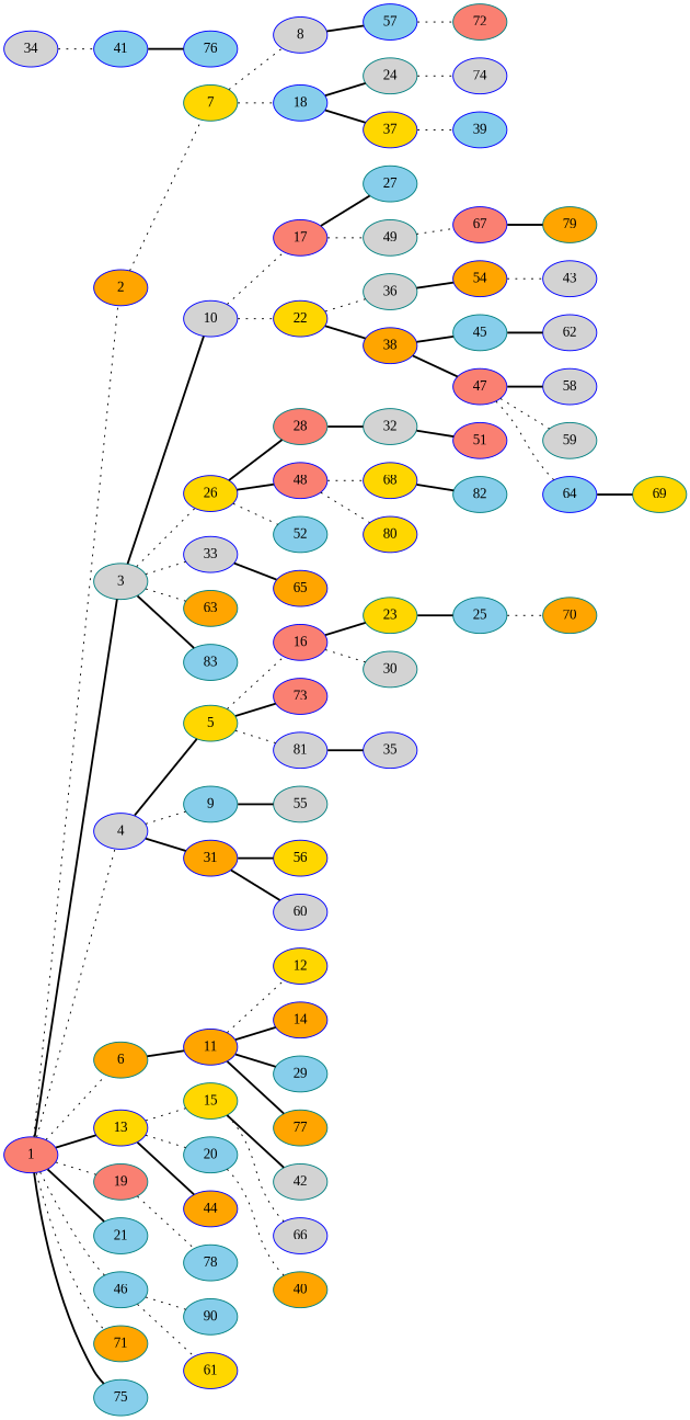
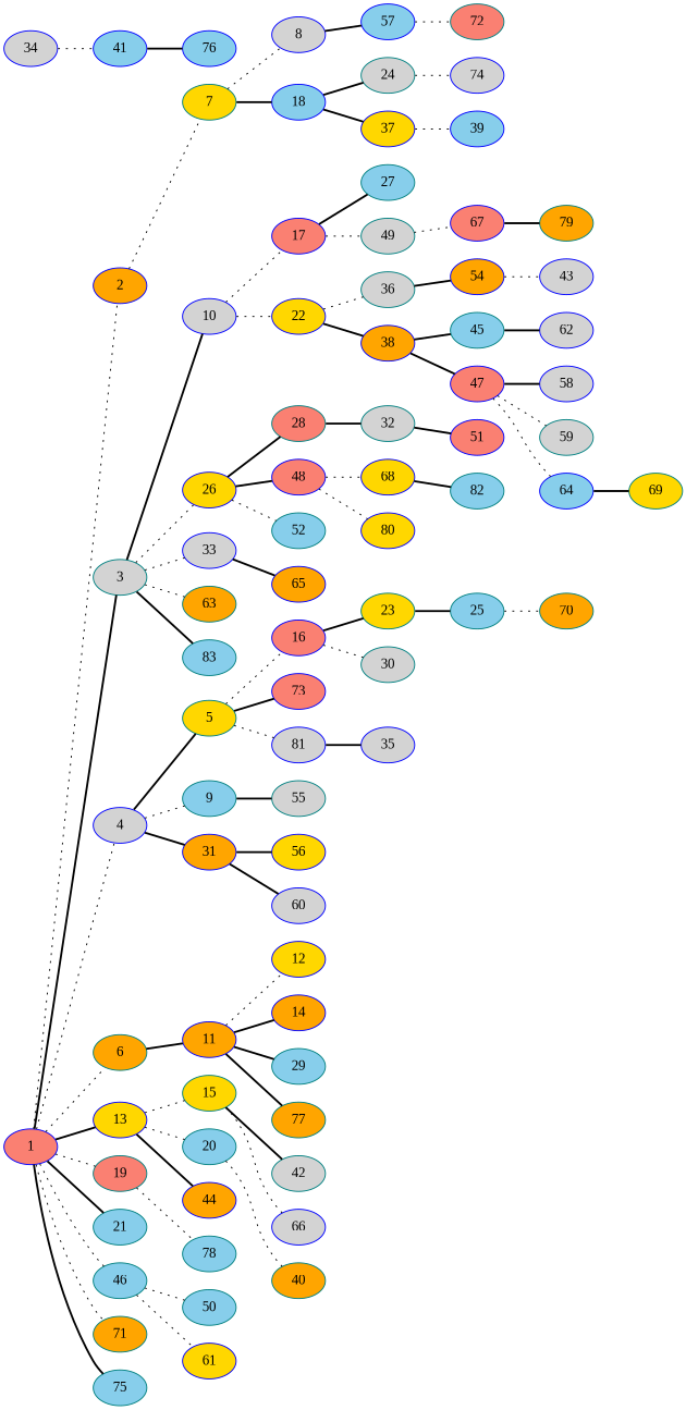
  graph {
    fontname="Liberation Serif"
    rankdir=LR
    node [color=blue fillcolor=lightgrey fontname="Liberation Serif" style=filled]
    edge [fontname="Liberation Serif" style=bold]
    1 [fillcolor=salmon]
    2 [fillcolor=orange]
    3 [color=teal]
    4
    6 [color=teal fillcolor=orange]
    13 [fillcolor=gold]
    19 [color=teal fillcolor=salmon]
    21 [color=teal fillcolor=skyblue]
    46 [color=teal fillcolor=skyblue]
    71 [color=teal fillcolor=orange]
    75 [color=teal fillcolor=skyblue]
    7 [color=teal fillcolor=gold]
    10
    26 [fillcolor=gold]
    33
    63 [color=teal fillcolor=orange]
    83 [color=teal fillcolor=skyblue]
    5 [color=teal fillcolor=gold]
    9 [color=teal fillcolor=skyblue]
    31 [fillcolor=orange]
    11 [fillcolor=orange]
    15 [color=teal fillcolor=gold]
    20 [color=teal fillcolor=skyblue]
    44 [fillcolor=orange]
    78 [color=teal fillcolor=skyblue]
-   50 [color=teal fillcolor=skyblue label=90]
+   50 [color=teal fillcolor=skyblue]
    61 [fillcolor=gold]
    8
    18 [fillcolor=skyblue]
    17 [fillcolor=salmon]
    22 [fillcolor=gold]
    28 [color=teal fillcolor=salmon]
    48 [fillcolor=salmon]
    52 [color=teal fillcolor=skyblue]
    65 [fillcolor=orange]
    16 [fillcolor=salmon]
    73 [fillcolor=salmon]
    81
    55 [color=teal]
    56 [fillcolor=gold]
    60
    23 [color=teal fillcolor=gold]
    30 [color=teal]
    35
    12 [fillcolor=gold]
    14 [fillcolor=orange]
    29 [color=teal fillcolor=skyblue]
    77 [color=teal fillcolor=orange]
    57 [fillcolor=skyblue]
    24 [color=teal]
    37 [fillcolor=gold]
    72 [color=teal fillcolor=salmon]
    27 [color=teal fillcolor=skyblue]
    49 [color=teal]
    36 [color=teal]
    38 [fillcolor=orange]
    42 [color=teal]
    66
    40 [color=teal fillcolor=orange]
    25 [color=teal fillcolor=skyblue]
    67 [fillcolor=salmon]
    74
    39 [fillcolor=skyblue]
    54 [fillcolor=orange]
    45 [color=teal fillcolor=skyblue]
    47 [fillcolor=salmon]
    70 [color=teal fillcolor=orange]
    32 [color=teal]
    68 [fillcolor=gold]
    80 [fillcolor=gold]
    41 [fillcolor=skyblue]
    34
    51 [fillcolor=salmon]
    76 [fillcolor=skyblue]
    43
    62
    58
    59 [color=teal]
    64 [fillcolor=skyblue]
    69 [color=teal fillcolor=gold]
    82 [color=teal fillcolor=skyblue]
    79 [color=teal fillcolor=orange]
    1 -- 2 [style=dotted]
    1 -- 3
    1 -- 4 [style=dotted]
    1 -- 6 [style=dotted]
    1 -- 13
    1 -- 19 [style=dotted]
    1 -- 21
    1 -- 46 [style=dotted]
    1 -- 71 [style=dotted]
    1 -- 75
    2 -- 7 [style=dotted]
    3 -- 10
    3 -- 26 [style=dotted]
    3 -- 33 [style=dotted]
    3 -- 63 [style=dotted]
    3 -- 83
    4 -- 5
    4 -- 9 [style=dotted]
    4 -- 31
    6 -- 11
    13 -- 15 [style=dotted]
    13 -- 20 [style=dotted]
    13 -- 44
    19 -- 78 [style=dotted]
    46 -- 50 [style=dotted]
    46 -- 61 [style=dotted]
    7 -- 8 [style=dotted]
-   7 -- 18 [style=dotted]
+   7 -- 18
    10 -- 17 [style=dotted]
    10 -- 22 [style=dotted]
    26 -- 28
    26 -- 48
    26 -- 52 [style=dotted]
    33 -- 65
    5 -- 16 [style=dotted]
    5 -- 73
    5 -- 81 [style=dotted]
    9 -- 55
    31 -- 56
    31 -- 60
    11 -- 12 [style=dotted]
    11 -- 14
    11 -- 29
    11 -- 77
    15 -- 42
    15 -- 66 [style=dotted]
    20 -- 40 [style=dotted]
    8 -- 57
    18 -- 24
    18 -- 37
    17 -- 27
    17 -- 49 [style=dotted]
    22 -- 36 [style=dotted]
    22 -- 38
    28 -- 32
    48 -- 68 [style=dotted]
    48 -- 80 [style=dotted]
    16 -- 23
    16 -- 30 [style=dotted]
    81 -- 35
    23 -- 25
    57 -- 72 [style=dotted]
    24 -- 74 [style=dotted]
    37 -- 39 [style=dotted]
    49 -- 67 [style=dotted]
    36 -- 54
    38 -- 45
    38 -- 47
    25 -- 70 [style=dotted]
    67 -- 79
    54 -- 43 [style=dotted]
    45 -- 62
    47 -- 58
    47 -- 59 [style=dotted]
    47 -- 64 [style=dotted]
    32 -- 51
    68 -- 82
    41 -- 76
    34 -- 41 [style=dotted]
    64 -- 69
  }
